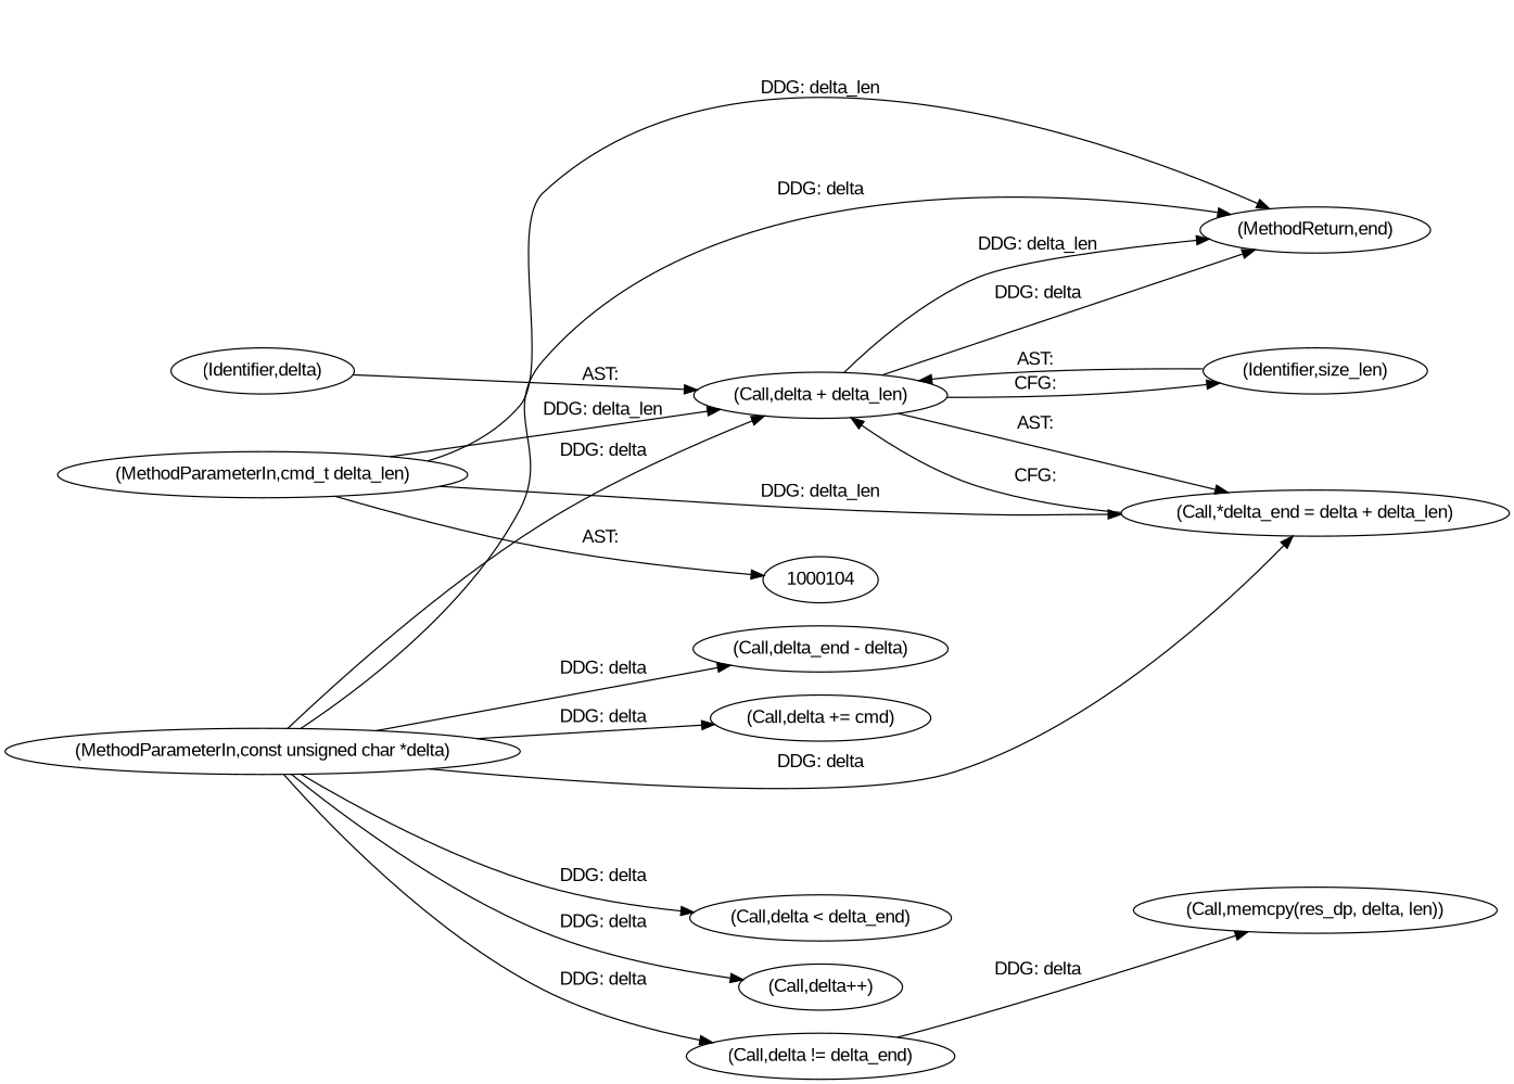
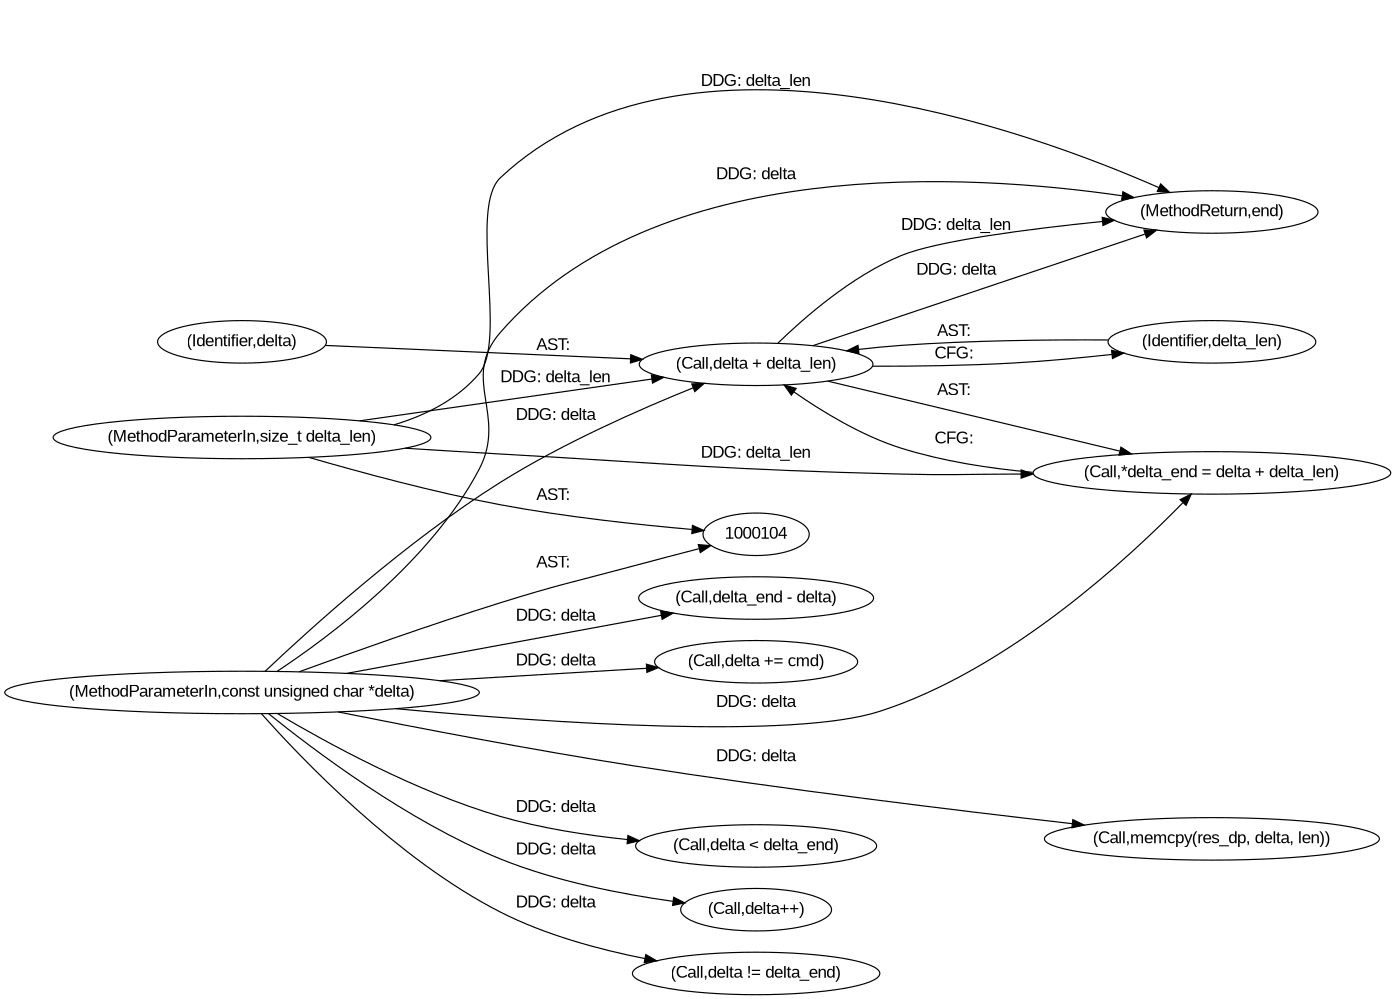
  digraph {
    fontname="Liberation Sans"
    rankdir=LR
    node [fontname="Liberation Sans"]
    edge [fontname="Liberation Sans"]
    n1 [label="(Call,delta + delta_len)"]
    n2 [label="(Call,*delta_end = delta + delta_len)"]
-   n3 [label="(Identifier,size_len)"]
+   n3 [label="(Identifier,delta_len)"]
    n4 [label="(MethodReturn,end)"]
    n5 [label="(MethodParameterIn,const unsigned char *delta)"]
    n6 [label="(Call,memcpy(res_dp, delta, len))"]
    n7 [label="(Call,delta < delta_end)"]
    n8 [label="(Call,delta++)"]
    n9 [label="(Call,delta_end - delta)"]
    n10 [label="(Call,delta += cmd)"]
    n11 [label="(Call,delta != delta_end)"]
    1000104
-   n13 [label="(MethodParameterIn,cmd_t delta_len)"]
+   n13 [label="(MethodParameterIn,size_t delta_len)"]
    n14 [label="(Identifier,delta)"]
    n1 -> n2 [label="AST: "]
    n1 -> n3 [label="CFG: "]
    n1 -> n4 [label="DDG: delta_len"]
    n1 -> n4 [label="DDG: delta"]
    n2 -> n1 [label="CFG: "]
    n3 -> n1 [label="AST: "]
    n5 -> n1 [label="DDG: delta"]
    n5 -> n2 [label="DDG: delta"]
    n5 -> n4 [label="DDG: delta"]
-   n11 -> n6 [label="DDG: delta"]
+   n5 -> n6 [label="DDG: delta"]
    n5 -> n7 [label="DDG: delta"]
    n5 -> n8 [label="DDG: delta"]
    n5 -> n9 [label="DDG: delta"]
    n5 -> n10 [label="DDG: delta"]
    n5 -> n11 [label="DDG: delta"]
+   n5 -> 1000104 [label="AST: "]
    n13 -> n1 [label="DDG: delta_len"]
    n13 -> n2 [label="DDG: delta_len"]
    n13 -> n4 [label="DDG: delta_len"]
    n13 -> 1000104 [label="AST: "]
    n14 -> n1 [label="AST: "]
  }
